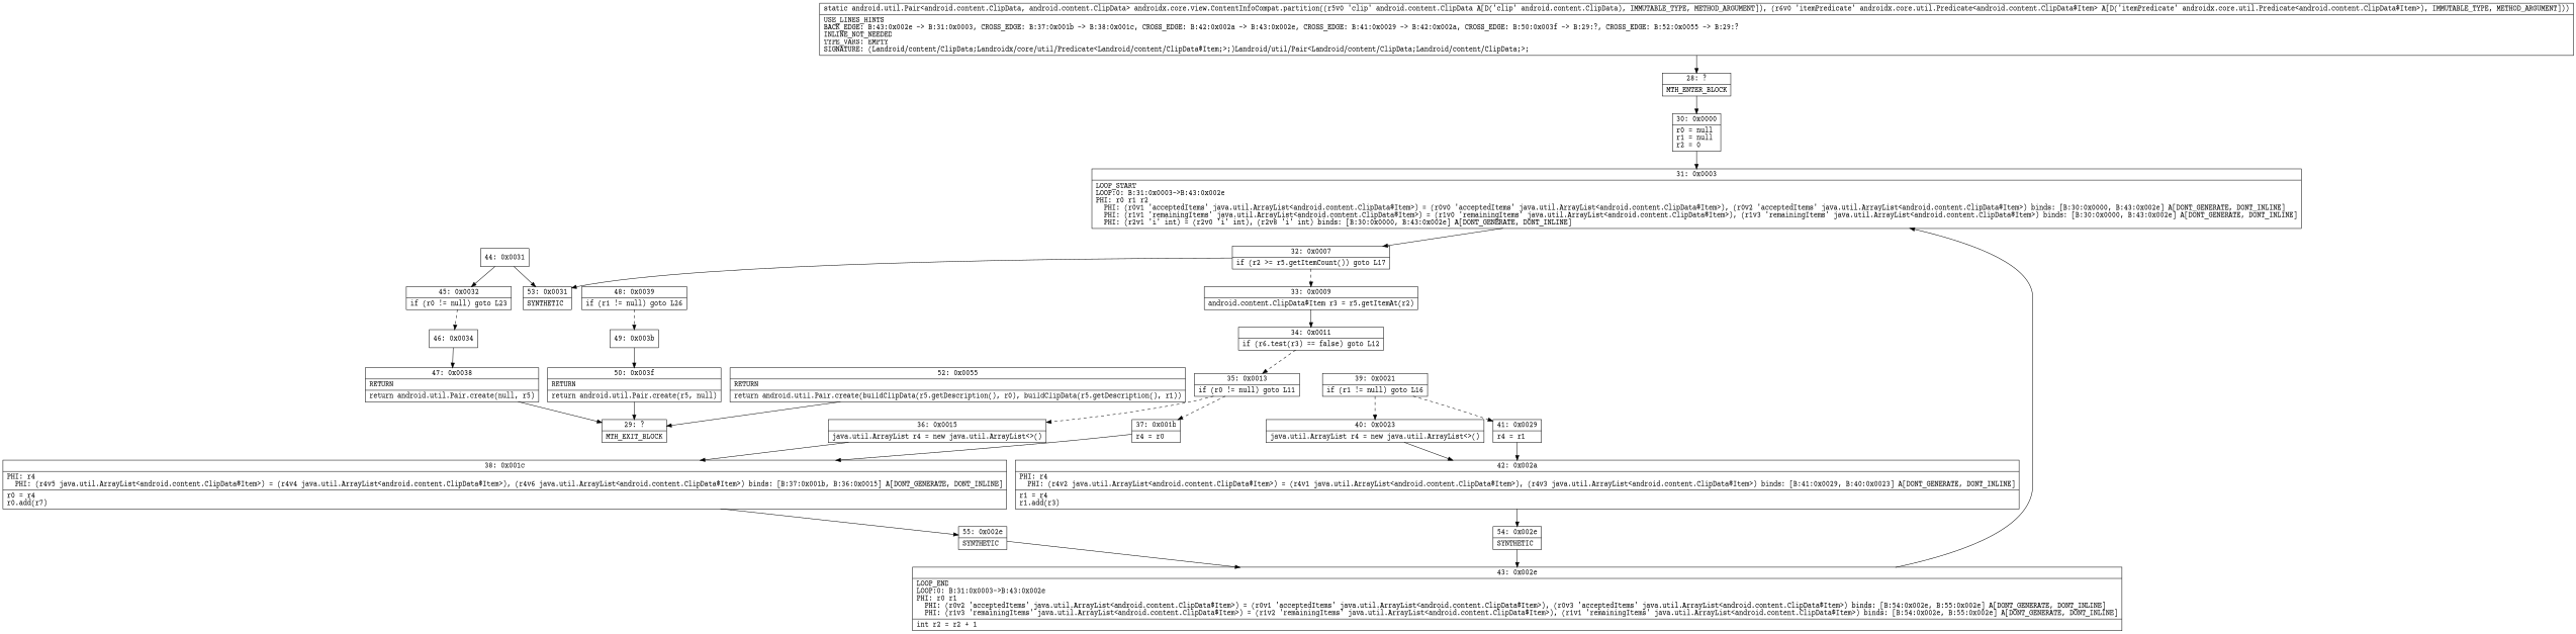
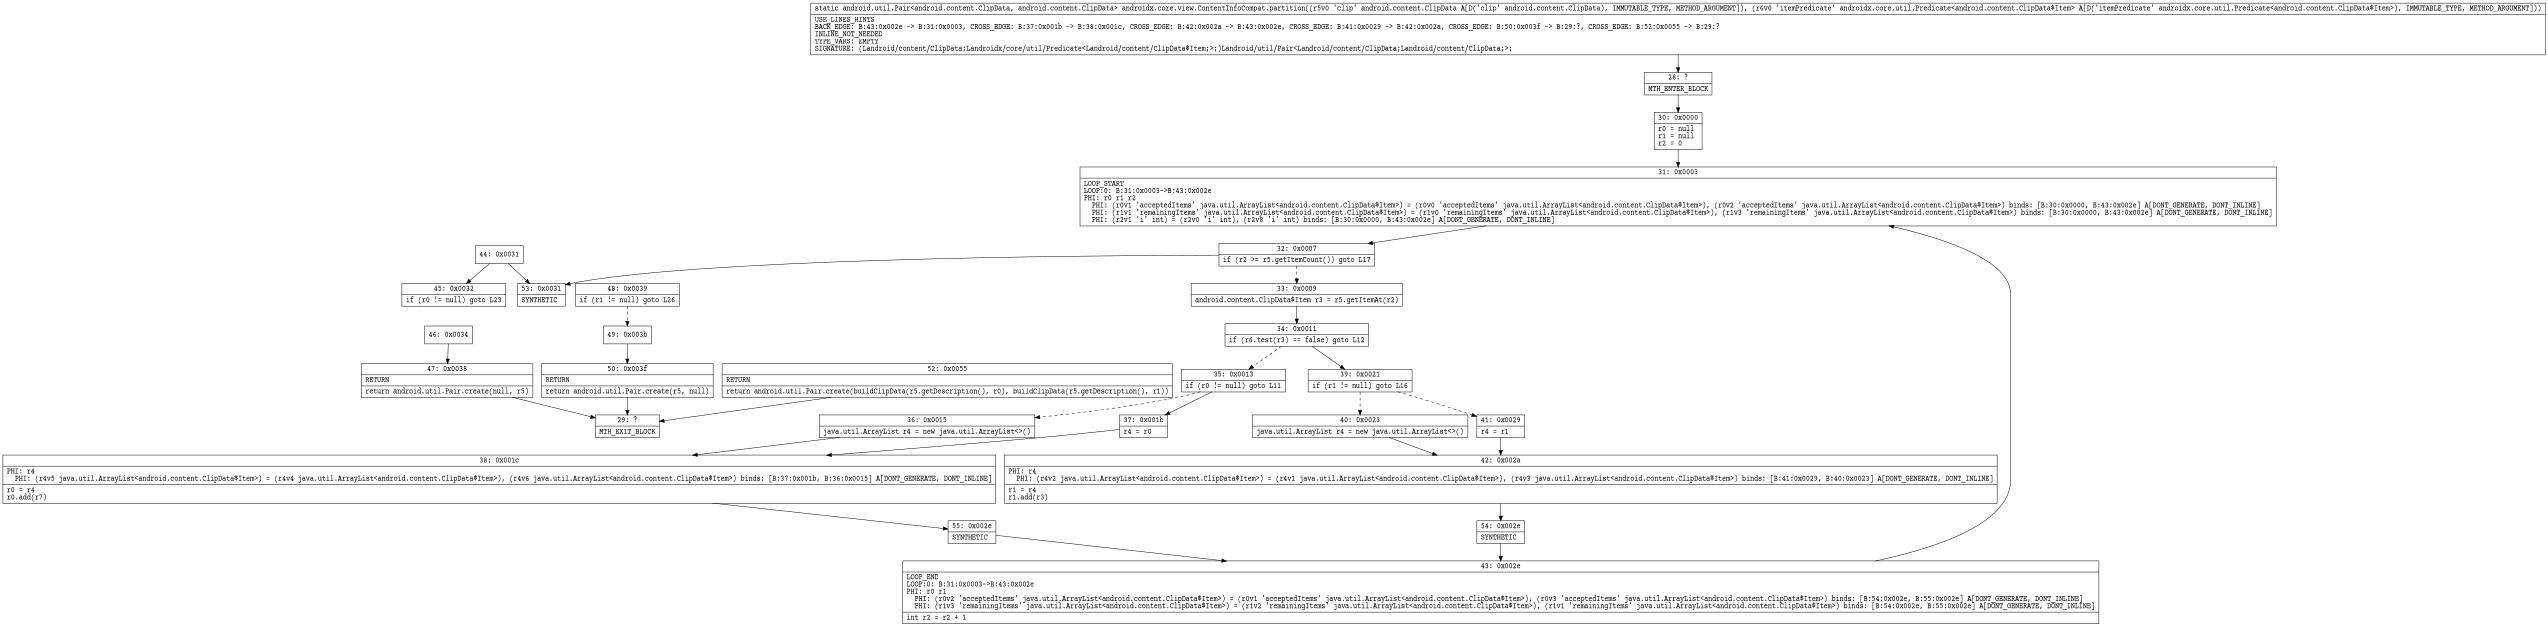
  digraph {
    fontname="Courier Prime"
    node [fontname="Courier Prime" shape=record]
    edge [fontname="Courier Prime"]
    n1 [label="{28\:\ ?|MTH_ENTER_BLOCK\l}"]
    n2 [label="{30\:\ 0x0000|r0 = null\lr1 = null\lr2 = 0\l}"]
    n3 [label="{31\:\ 0x0003|LOOP_START\lLOOP:0: B:31:0x0003\-\>B:43:0x002e\lPHI: r0 r1 r2 \l  PHI: (r0v1 'acceptedItems' java.util.ArrayList\<android.content.ClipData$Item\>) = (r0v0 'acceptedItems' java.util.ArrayList\<android.content.ClipData$Item\>), (r0v2 'acceptedItems' java.util.ArrayList\<android.content.ClipData$Item\>) binds: [B:30:0x0000, B:43:0x002e] A[DONT_GENERATE, DONT_INLINE]\l  PHI: (r1v1 'remainingItems' java.util.ArrayList\<android.content.ClipData$Item\>) = (r1v0 'remainingItems' java.util.ArrayList\<android.content.ClipData$Item\>), (r1v3 'remainingItems' java.util.ArrayList\<android.content.ClipData$Item\>) binds: [B:30:0x0000, B:43:0x002e] A[DONT_GENERATE, DONT_INLINE]\l  PHI: (r2v1 'i' int) = (r2v0 'i' int), (r2v8 'i' int) binds: [B:30:0x0000, B:43:0x002e] A[DONT_GENERATE, DONT_INLINE]\l}"]
    n4 [label="{32\:\ 0x0007|if (r2 \>= r5.getItemCount()) goto L17\l}"]
    n5 [label="{33\:\ 0x0009|android.content.ClipData$Item r3 = r5.getItemAt(r2)\l}"]
    n6 [label="{53\:\ 0x0031|SYNTHETIC\l}"]
    n7 [label="{34\:\ 0x0011|if (r6.test(r3) == false) goto L12\l}"]
    n8 [label="{35\:\ 0x0013|if (r0 != null) goto L11\l}"]
    n9 [label="{39\:\ 0x0021|if (r1 != null) goto L16\l}"]
    n10 [label="{36\:\ 0x0015|java.util.ArrayList r4 = new java.util.ArrayList\<\>()\l}"]
    n11 [label="{37\:\ 0x001b|r4 = r0\l}"]
    n12 [label="{40\:\ 0x0023|java.util.ArrayList r4 = new java.util.ArrayList\<\>()\l}"]
    n13 [label="{41\:\ 0x0029|r4 = r1\l}"]
    n14 [label="{38\:\ 0x001c|PHI: r4 \l  PHI: (r4v5 java.util.ArrayList\<android.content.ClipData$Item\>) = (r4v4 java.util.ArrayList\<android.content.ClipData$Item\>), (r4v6 java.util.ArrayList\<android.content.ClipData$Item\>) binds: [B:37:0x001b, B:36:0x0015] A[DONT_GENERATE, DONT_INLINE]\l|r0 = r4\lr0.add(r7)\l}"]
    n15 [label="{55\:\ 0x002e|SYNTHETIC\l}"]
    n16 [label="{43\:\ 0x002e|LOOP_END\lLOOP:0: B:31:0x0003\-\>B:43:0x002e\lPHI: r0 r1 \l  PHI: (r0v2 'acceptedItems' java.util.ArrayList\<android.content.ClipData$Item\>) = (r0v1 'acceptedItems' java.util.ArrayList\<android.content.ClipData$Item\>), (r0v3 'acceptedItems' java.util.ArrayList\<android.content.ClipData$Item\>) binds: [B:54:0x002e, B:55:0x002e] A[DONT_GENERATE, DONT_INLINE]\l  PHI: (r1v3 'remainingItems' java.util.ArrayList\<android.content.ClipData$Item\>) = (r1v2 'remainingItems' java.util.ArrayList\<android.content.ClipData$Item\>), (r1v1 'remainingItems' java.util.ArrayList\<android.content.ClipData$Item\>) binds: [B:54:0x002e, B:55:0x002e] A[DONT_GENERATE, DONT_INLINE]\l|int r2 = r2 + 1\l}"]
    n17 [label="{42\:\ 0x002a|PHI: r4 \l  PHI: (r4v2 java.util.ArrayList\<android.content.ClipData$Item\>) = (r4v1 java.util.ArrayList\<android.content.ClipData$Item\>), (r4v3 java.util.ArrayList\<android.content.ClipData$Item\>) binds: [B:41:0x0029, B:40:0x0023] A[DONT_GENERATE, DONT_INLINE]\l|r1 = r4\lr1.add(r3)\l}"]
    n18 [label="{54\:\ 0x002e|SYNTHETIC\l}"]
    n19 [label="{44\:\ 0x0031}"]
    n20 [label="{45\:\ 0x0032|if (r0 != null) goto L23\l}"]
    n21 [label="{46\:\ 0x0034}"]
    n22 [label="{47\:\ 0x0038|RETURN\l|return android.util.Pair.create(null, r5)\l}"]
    n23 [label="{48\:\ 0x0039|if (r1 != null) goto L26\l}"]
    n24 [label="{49\:\ 0x003b}"]
    n25 [label="{29\:\ ?|MTH_EXIT_BLOCK\l}"]
    n26 [label="{50\:\ 0x003f|RETURN\l|return android.util.Pair.create(r5, null)\l}"]
    n27 [label="{52\:\ 0x0055|RETURN\l|return android.util.Pair.create(buildClipData(r5.getDescription(), r0), buildClipData(r5.getDescription(), r1))\l}"]
    n28 [label="{static android.util.Pair\<android.content.ClipData, android.content.ClipData\> androidx.core.view.ContentInfoCompat.partition((r5v0 'clip' android.content.ClipData A[D('clip' android.content.ClipData), IMMUTABLE_TYPE, METHOD_ARGUMENT]), (r6v0 'itemPredicate' androidx.core.util.Predicate\<android.content.ClipData$Item\> A[D('itemPredicate' androidx.core.util.Predicate\<android.content.ClipData$Item\>), IMMUTABLE_TYPE, METHOD_ARGUMENT]))  | USE_LINES_HINTS\lBACK_EDGE: B:43:0x002e \-\> B:31:0x0003, CROSS_EDGE: B:37:0x001b \-\> B:38:0x001c, CROSS_EDGE: B:42:0x002a \-\> B:43:0x002e, CROSS_EDGE: B:41:0x0029 \-\> B:42:0x002a, CROSS_EDGE: B:50:0x003f \-\> B:29:?, CROSS_EDGE: B:52:0x0055 \-\> B:29:?\lINLINE_NOT_NEEDED\lTYPE_VARS: EMPTY\lSIGNATURE: (Landroid\/content\/ClipData;Landroidx\/core\/util\/Predicate\<Landroid\/content\/ClipData$Item;\>;)Landroid\/util\/Pair\<Landroid\/content\/ClipData;Landroid\/content\/ClipData;\>;\l}"]
    n1 -> n2
    n2 -> n3
    n3 -> n4
    n4 -> n5 [style=dashed]
    n4 -> n6
    n5 -> n7
    n7 -> n8 [style=dashed]
+   n7 -> n9
    n8 -> n10 [style=dashed]
-   n8 -> n11 [style=dashed]
+   n8 -> n11
    n9 -> n12 [style=dashed]
    n9 -> n13 [style=dashed]
    n10 -> n14
    n11 -> n14
    n12 -> n17
    n13 -> n17
    n14 -> n15
    n15 -> n16
    n16 -> n3
    n17 -> n18
    n18 -> n16
    n19 -> n6
    n19 -> n20
-   n20 -> n21 [style=dashed]
    n21 -> n22
    n22 -> n25
    n23 -> n24 [style=dashed]
    n24 -> n26
    n26 -> n25
    n27 -> n25
    n28 -> n1
  }
